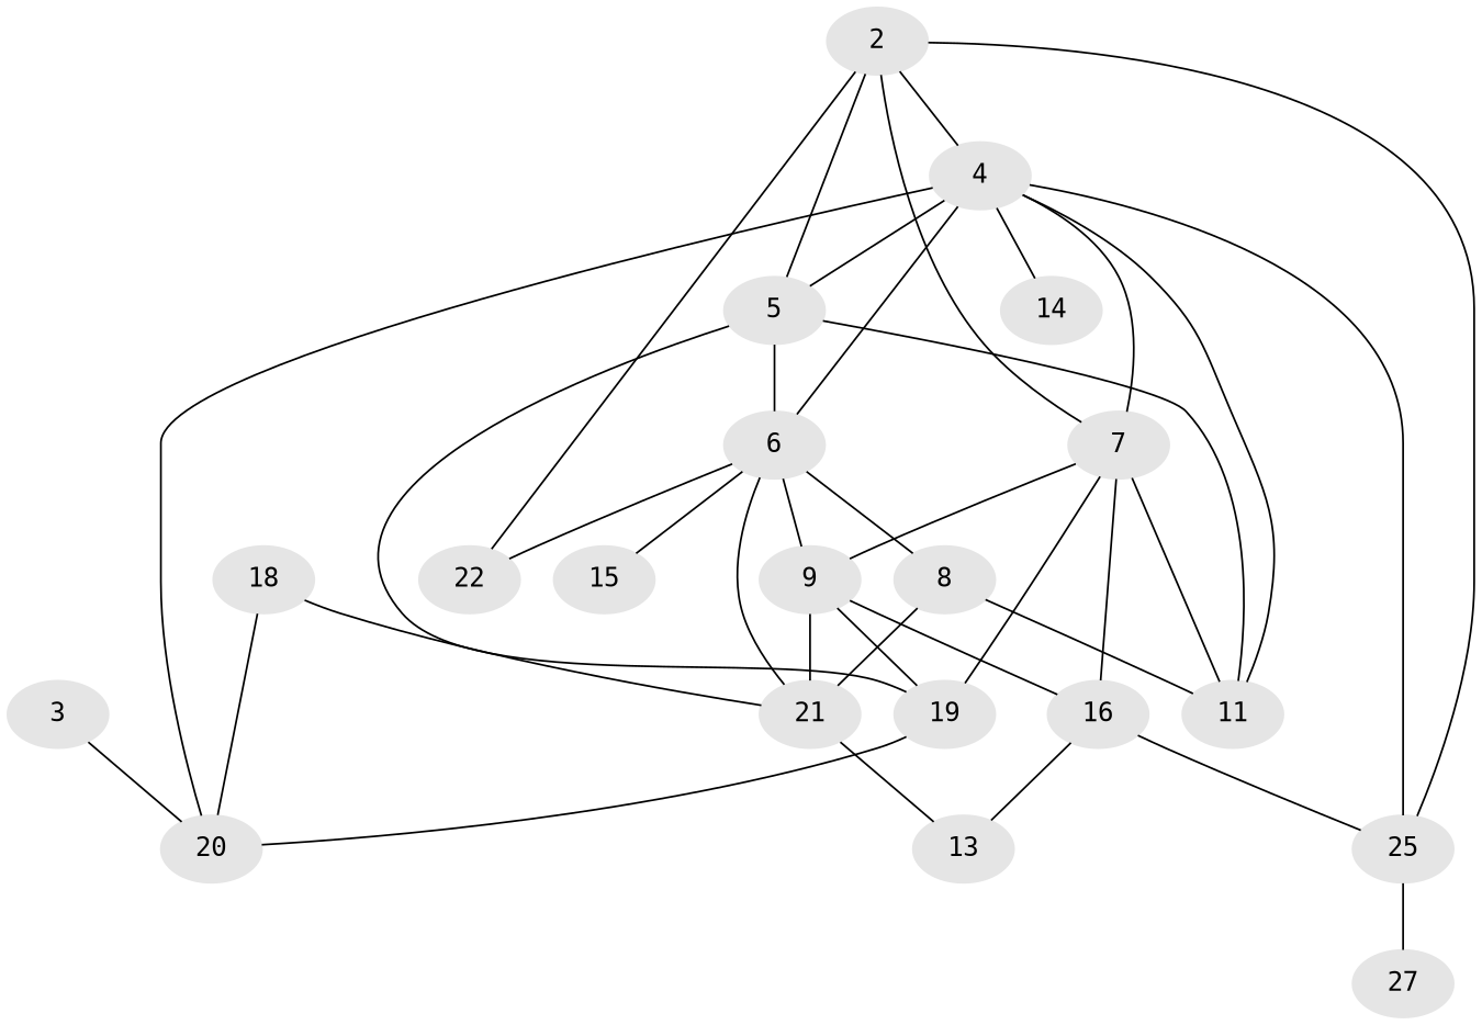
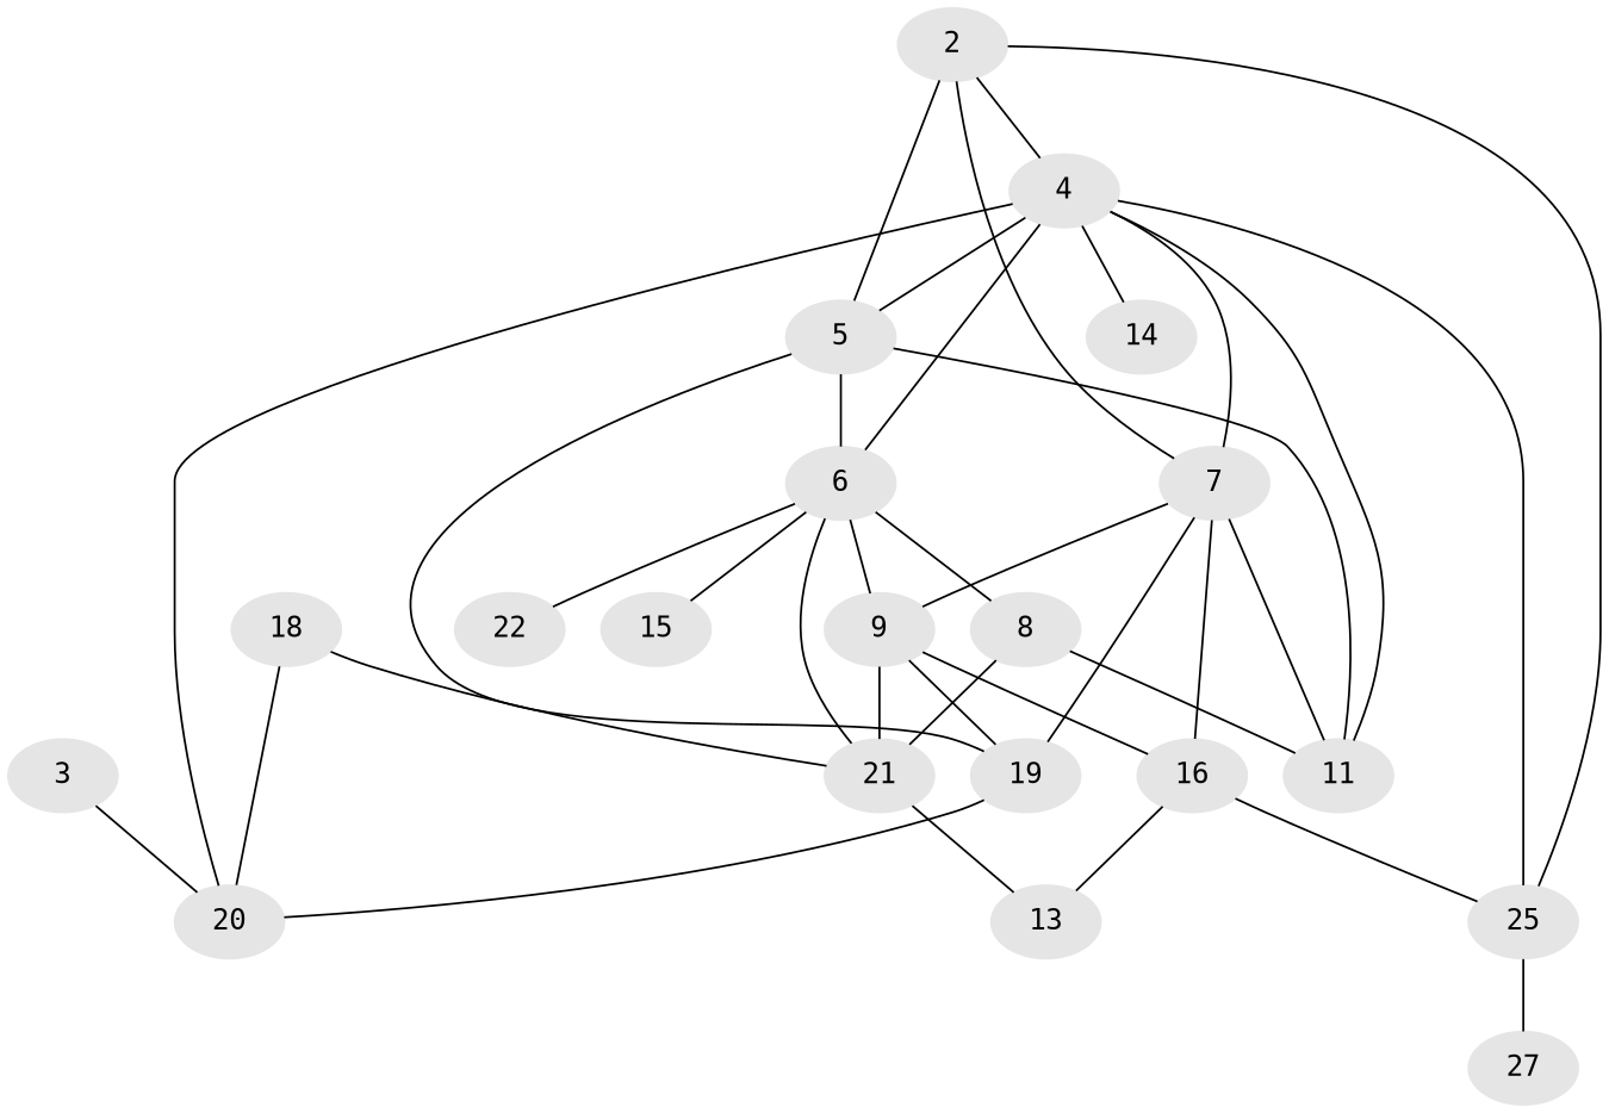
  graph {
    fontname="DejaVu Sans Mono"
    node [color=gray90 fontname="DejaVu Sans Mono" style=filled]
    edge [fontname="DejaVu Sans Mono" weight=1.0]
    2
    4
    5
    7
    25
    n6 [label=22]
    20
    6
    11
    14
    19
    9
    16
    27
    3
    8
    15
    21
    n19 [label=13]
    18
    2 -- 4
    2 -- 5
    2 -- 7
    2 -- 25
-   2 -- n6
    4 -- 5 [weight=3.0]
    4 -- 7
    4 -- 25
    4 -- 20
    4 -- 6
    4 -- 11
    4 -- 14
    5 -- 6
    5 -- 11
    5 -- 19
    7 -- 11 [weight=2.0]
    7 -- 19 [weight=2.0]
    7 -- 9
    7 -- 16 [weight=3.0]
    25 -- 27
    6 -- n6
    6 -- 9
    6 -- 8
    6 -- 15
    6 -- 21
    19 -- 20
    9 -- 19
    9 -- 16 [weight=2.0]
    9 -- 21 [weight=2.0]
    16 -- 25
    16 -- n19
    3 -- 20
    8 -- 11
    8 -- 21 [weight=2.0]
    21 -- n19
    18 -- 20
    18 -- 21
  }
